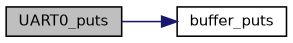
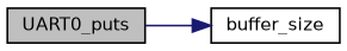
  digraph {
    rankdir=LR
    node [color=black fontname=Helvetica fontsize=10 shape=record style=filled]
    n1 [fillcolor=grey75 fontcolor=black height=0.2 label=UART0_puts width=0.4]
-   n2 [fillcolor=white height=0.2 label=buffer_puts width=0.4]
+   n2 [fillcolor=white height=0.2 label=buffer_size width=0.4]
    n1 -> n2 [color=midnightblue fontname=Helvetica fontsize=10 labelfontname=Helvetica labelfontsize=10 style=solid]
  }
